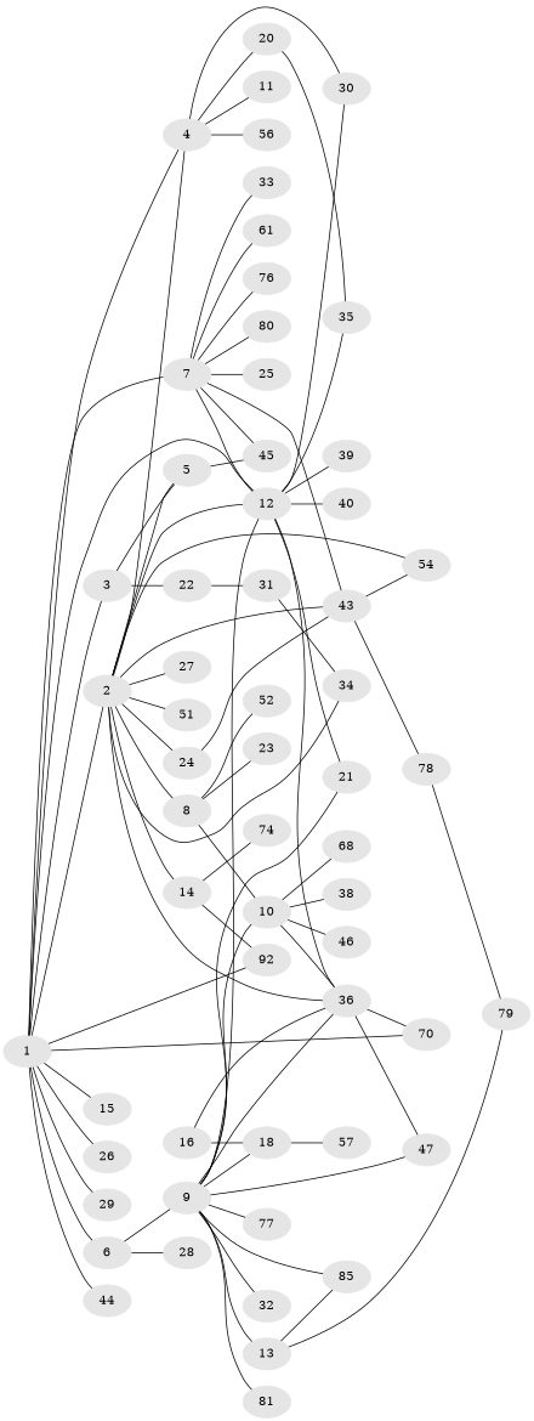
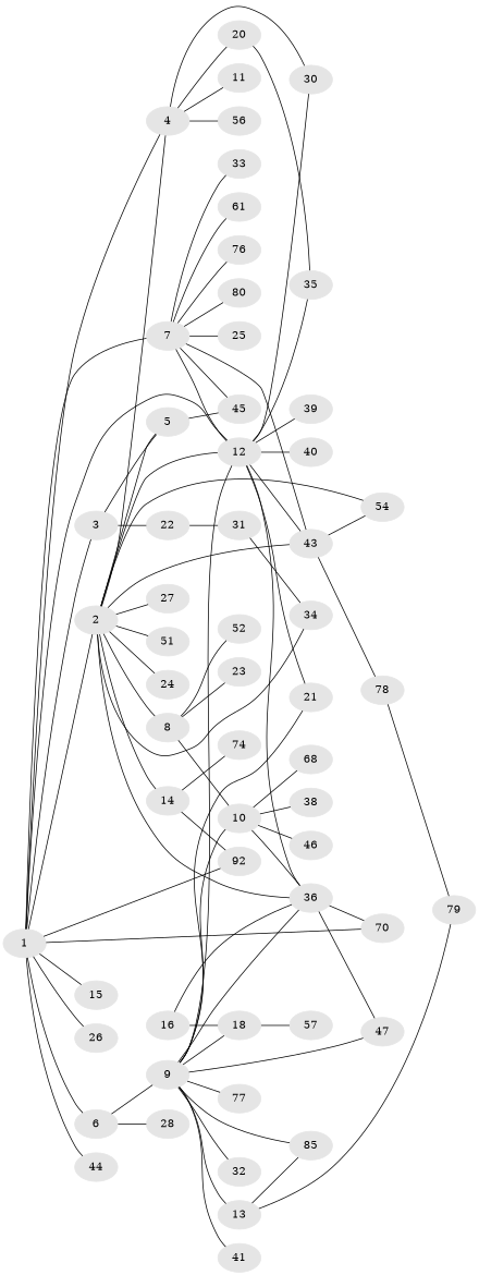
  graph {
    rankdir=LR
    node [color=gray90 style=filled]
    2 [super="+17+53+49+75+69"]
    4
    12 [super="+55+19+50+71+62"]
    5
    8
    14
    24
    27
    34
    36 [super="+48+59"]
    43
    51
    54
    1
    3
    6 [super="+66"]
    7
    15
    26
-   29
    n21 [label=92]
    44
    70
    22
    11
    20
    30 [super="+82"]
    56
    9
    28
    45 [super="+60"]
    25
    33
    61
    76
    80
    21 [super="+37"]
    35
    39
    40
    10
    23
    52 [super="+81"]
    74
    47
    78 [super="+84"]
    31 [super="+58"]
    13
    18
    32
-   41 [super="+65" label=81]
+   41 [super="+65"]
    77
    85
    38
    46 [super="+67"]
    68
    79
    57
    16 [super="+63+73"]
    2 -- 4 [weight=2]
    2 -- 12 [weight=2]
    2 -- 5
    2 -- 8
    2 -- 14
    2 -- 24
    2 -- 27
    2 -- 34
    2 -- 36 [weight=2]
    2 -- 43
    2 -- 51
    2 -- 54
    4 -- 11
    4 -- 20
    4 -- 30
    4 -- 56
    12 -- 36 [weight=2]
-   24 -- 43
+   12 -- 43
    12 -- 30
    12 -- 21
    12 -- 35
    12 -- 39
    12 -- 40
    5 -- 45
    8 -- 10
    8 -- 23
    8 -- 52
    14 -- n21
    14 -- 74
    36 -- 70
    36 -- 47
    43 -- 54
    43 -- 78
    1 -- 2
    1 -- 4
    1 -- 12
    1 -- 3
    1 -- 6
    1 -- 7
    1 -- 15
    1 -- 26
-   1 -- 29
    1 -- n21
    1 -- 44
    1 -- 70
    3 -- 5
    3 -- 22
    6 -- 9
    6 -- 28
    7 -- 12
    7 -- 43
    7 -- 45
    7 -- 25
    7 -- 33
    7 -- 61
    7 -- 76
    7 -- 80
    22 -- 31
    20 -- 35
    9 -- 12
    9 -- 36
    9 -- 21
    9 -- 10
    9 -- 47
    9 -- 13
    9 -- 18
    9 -- 32
    9 -- 41
    9 -- 77
    9 -- 85
    10 -- 36
    10 -- 38
    10 -- 46 [weight=2]
    10 -- 68
    78 -- 79
    31 -- 34
    13 -- 85
    13 -- 79
    18 -- 57
    16 -- 36
    16 -- 18
  }
